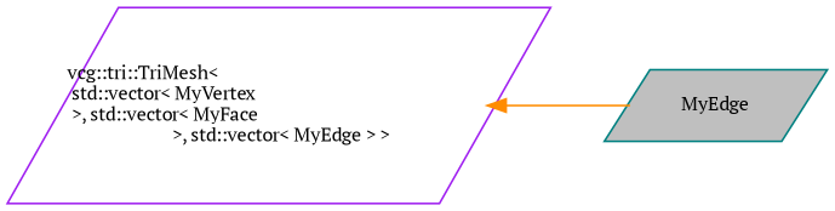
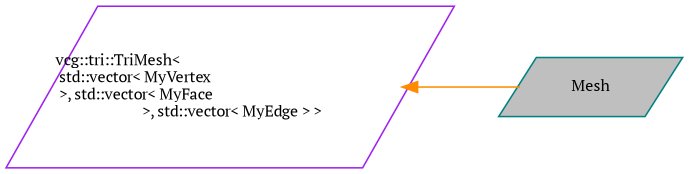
  digraph {
    rankdir=LR
    fontname="PT Serif"
    node [fontname="PT Serif" fontsize=10 shape=parallelogram style=filled]
-   n1 [color=teal fillcolor=grey75 fontcolor=black height=0.2 label=MyEdge width=0.4]
+   n1 [color=teal fillcolor=grey75 fontcolor=black height=0.2 label=Mesh width=0.4]
    n2 [color=purple fillcolor=white height=0.2 label="vcg::tri::TriMesh\<\l std::vector\< MyVertex\l \>, std::vector\< MyFace\l \>, std::vector\< MyEdge \> \>" width=0.4]
    n2 -> n1 [color=darkorange dir=back fontname="PT Serif" fontsize=10 labelfontname=Helvetica labelfontsize=10 style=solid]
  }
